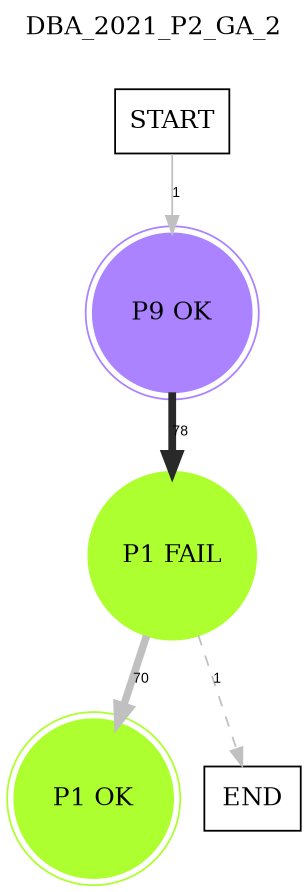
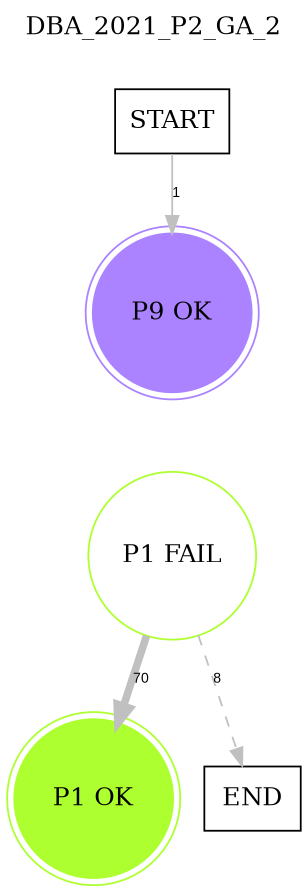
  digraph {
    label=DBA_2021_P2_GA_2
    labelloc=t
    node [color=black shape=circle style=filled]
    edge [color=grey fontname=Arial fontsize=8 labelfloat=false]
    START [fillcolor=white shape=box]
    "P9 OK" [color=mediumpurple1 peripheries=2]
-   "P1 FAIL" [color=greenyellow]
+   "P1 FAIL" [color=greenyellow fillcolor=white]
    "P1 OK" [color=greenyellow peripheries=2]
    END [fillcolor=white shape=box]
    START -> "P9 OK" [label=1 style=solid]
-   "P9 OK" -> "P1 FAIL" [color=grey16 label=78 penwidth=4.35670882668959]
    "P1 FAIL" -> "P1 OK" [label=70 penwidth=4.24849524204936]
-   "P1 FAIL" -> END [label=1 style=dashed]
+   "P1 FAIL" -> END [label=8 style=dashed]
  }
